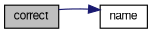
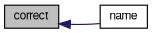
  digraph {
    rankdir=LR
    node [color=black fontname=FreeSans fontsize=10 shape=record]
    n1 [fillcolor=grey75 fontcolor=black height=0.2 label=correct style=filled width=0.4]
    n2 [height=0.2 label=name width=0.4]
-   n2 -> n1 [color=midnightblue dir=back fontname=FreeSans fontsize=10 labelfontname=FreeSans labelfontsize=10 style=solid]
+   n1 -> n2 [color=midnightblue dir=back fontname=FreeSans fontsize=10 labelfontname=FreeSans labelfontsize=10 style=solid]
  }
